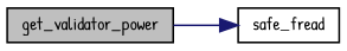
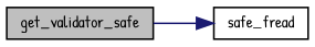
  digraph {
    rankdir=LR
    fontname="Patrick Hand"
    node [color=black fontname="Patrick Hand" fontsize=10 shape=record style=filled]
-   n1 [fillcolor=grey75 fontcolor=black height=0.2 label=get_validator_power width=0.4]
+   n1 [fillcolor=grey75 fontcolor=black height=0.2 label=get_validator_safe width=0.4]
    n2 [fillcolor=white height=0.2 label=safe_fread width=0.4]
    n1 -> n2 [color=midnightblue fontname="Patrick Hand" fontsize=10 labelfontname=Helvetica labelfontsize=10 style=solid]
  }
